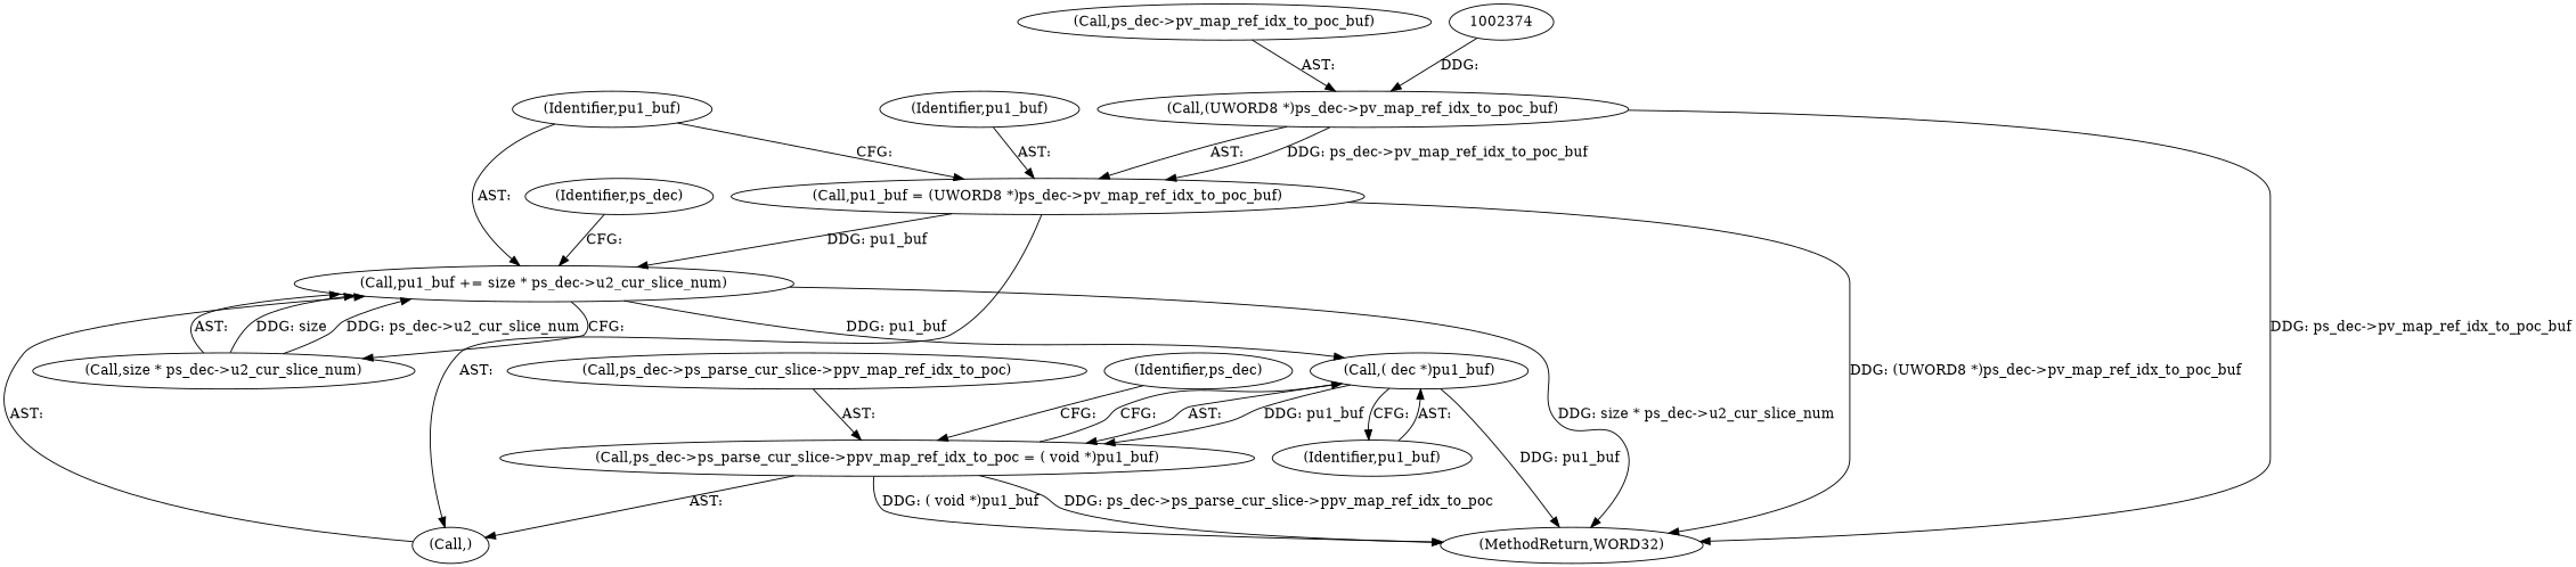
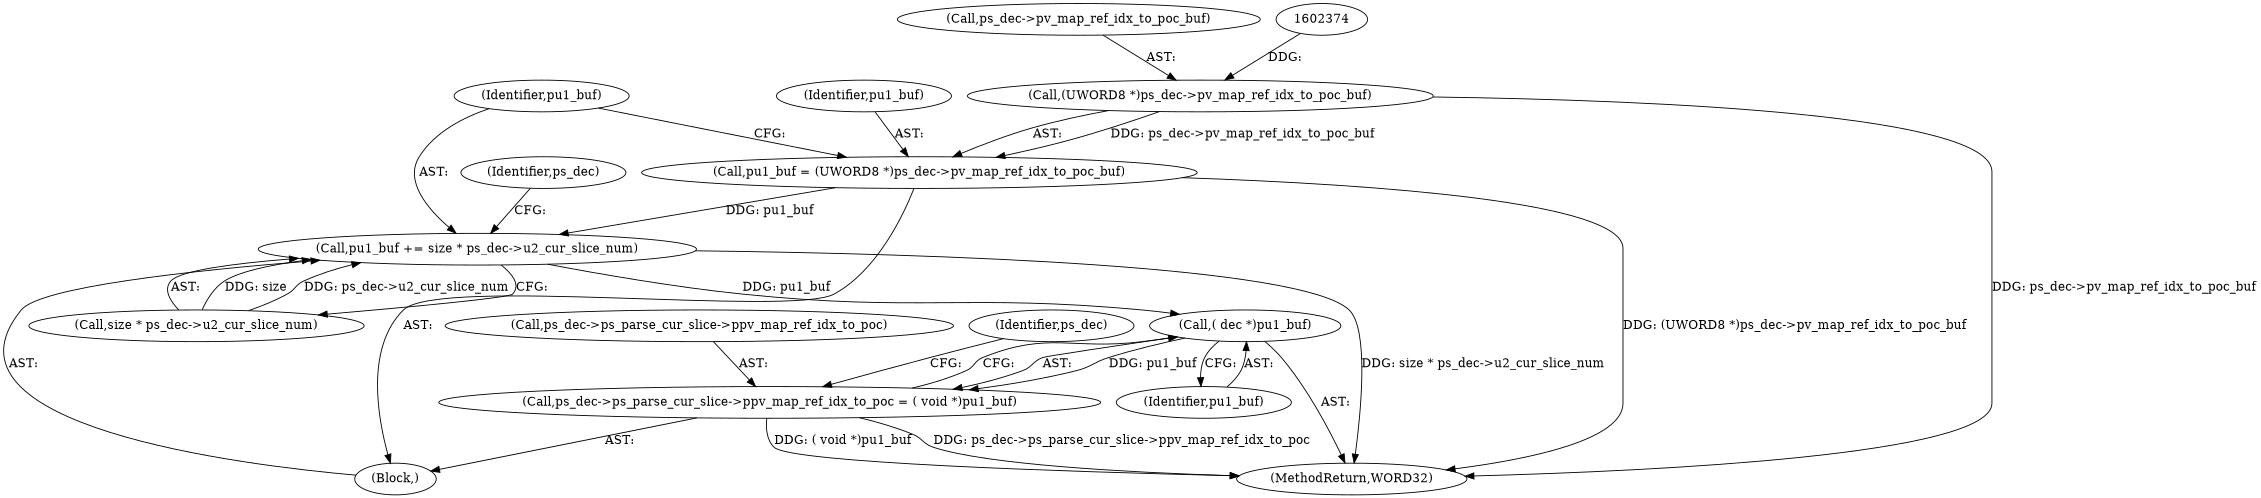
  digraph {
    n1 [label="(Call,pu1_buf = (UWORD8 *)ps_dec->pv_map_ref_idx_to_poc_buf)"]
    n2 [label="(Call,pu1_buf += size * ps_dec->u2_cur_slice_num)"]
    n3 [label="(MethodReturn,WORD32)"]
-   n4 [label="(Call,)"]
+   n4 [label="(Block,)"]
    n5 [label="(Call,(UWORD8 *)ps_dec->pv_map_ref_idx_to_poc_buf)"]
    n6 [label="(Call,( dec *)pu1_buf)"]
    n7 [label="(Call,size * ps_dec->u2_cur_slice_num)"]
    n8 [label="(Call,ps_dec->pv_map_ref_idx_to_poc_buf)"]
    n9 [label="(Call,ps_dec->ps_parse_cur_slice->ppv_map_ref_idx_to_poc = ( void *)pu1_buf)"]
    n10 [label="(Identifier,pu1_buf)"]
    n11 [label="(Identifier,pu1_buf)"]
    n12 [label="(Call,ps_dec->ps_parse_cur_slice->ppv_map_ref_idx_to_poc)"]
    n13 [label="(Identifier,ps_dec)"]
    n14 [label="(Identifier,pu1_buf)"]
    n15 [label="(Identifier,ps_dec)"]
-   1002374
+   1002374 [label=1602374]
    n1 -> n2 [label="DDG: pu1_buf"]
    n1 -> n3 [label="DDG: (UWORD8 *)ps_dec->pv_map_ref_idx_to_poc_buf"]
    n1 -> n4 [label="AST: "]
    n2 -> n3 [label="DDG: size * ps_dec->u2_cur_slice_num"]
    n2 -> n6 [label="DDG: pu1_buf"]
    n2 -> n7 [label="CFG: "]
    n4 -> n2 [label="AST: "]
    n5 -> n1 [label="AST: "]
    n5 -> n1 [label="DDG: ps_dec->pv_map_ref_idx_to_poc_buf"]
    n5 -> n3 [label="DDG: ps_dec->pv_map_ref_idx_to_poc_buf"]
-   n6 -> n3 [label="DDG: pu1_buf"]
+   n6 -> n3 [label="AST: "]
    n6 -> n9 [label="AST: "]
    n6 -> n9 [label="DDG: pu1_buf"]
    n6 -> n10 [label="CFG: "]
    n7 -> n2 [label="AST: "]
    n7 -> n2 [label="DDG: size"]
    n7 -> n2 [label="DDG: ps_dec->u2_cur_slice_num"]
    n8 -> n5 [label="AST: "]
    n9 -> n3 [label="DDG: ( void *)pu1_buf"]
    n9 -> n3 [label="DDG: ps_dec->ps_parse_cur_slice->ppv_map_ref_idx_to_poc"]
    n9 -> n4 [label="AST: "]
    n9 -> n6 [label="CFG: "]
    n10 -> n6 [label="AST: "]
    n11 -> n1 [label="CFG: "]
    n11 -> n2 [label="AST: "]
    n12 -> n9 [label="AST: "]
    n13 -> n2 [label="CFG: "]
    n14 -> n1 [label="AST: "]
    n15 -> n9 [label="CFG: "]
    1002374 -> n5 [label="DDG: "]
  }
